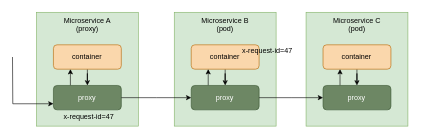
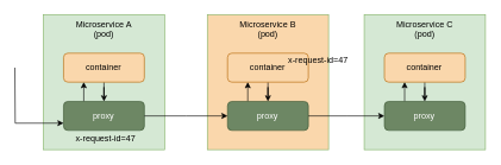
  <mxCell id="0" />
  <mxCell id="1" parent="0" />
  <mxCell id="2" value="" style="group" parent="1" vertex="1" connectable="0"><mxGeometry x="60" y="20" width="170" height="190" as="geometry" /></mxCell>
- <mxCell id="3" value="Microservice A&lt;br&gt;(proxy)" style="rounded=0;whiteSpace=wrap;html=1;verticalAlign=top;fillColor=#d5e8d4;strokeColor=#82b366;" parent="2" vertex="1"><mxGeometry width="170" height="190" as="geometry" /></mxCell>
+ <mxCell id="3" value="Microservice A&lt;br&gt;(pod)" style="rounded=0;whiteSpace=wrap;html=1;verticalAlign=top;fillColor=#d5e8d4;strokeColor=#82b366;" parent="2" vertex="1"><mxGeometry width="170" height="190" as="geometry" /></mxCell>
  <mxCell id="4" style="edgeStyle=orthogonalEdgeStyle;rounded=0;orthogonalLoop=1;jettySize=auto;html=1;" parent="2" source="5" target="7" edge="1"><mxGeometry relative="1" as="geometry" /></mxCell>
  <mxCell id="5" value="container" style="rounded=1;whiteSpace=wrap;html=1;fillColor=#fad7ac;strokeColor=#b46504;" parent="2" vertex="1"><mxGeometry x="28.333" y="54.286" width="113.333" height="40.714" as="geometry" /></mxCell>
  <mxCell id="6" style="edgeStyle=orthogonalEdgeStyle;rounded=0;orthogonalLoop=1;jettySize=auto;html=1;exitX=0.25;exitY=0;exitDx=0;exitDy=0;entryX=0.25;entryY=1;entryDx=0;entryDy=0;startArrow=none;startFill=0;endArrow=classic;endFill=1;" parent="2" source="7" target="5" edge="1"><mxGeometry relative="1" as="geometry" /></mxCell>
  <mxCell id="7" value="proxy" style="rounded=1;whiteSpace=wrap;html=1;fillColor=#6d8764;strokeColor=#3A5431;fontColor=#ffffff;" parent="2" vertex="1"><mxGeometry x="28.333" y="122.143" width="113.333" height="40.714" as="geometry" /></mxCell>
  <mxCell id="8" value="x-request-id=47" style="text;html=1;align=center;verticalAlign=middle;resizable=0;points=[];autosize=1;strokeColor=none;fillColor=none;" parent="2" vertex="1"><mxGeometry x="31.67" y="160" width="110" height="30" as="geometry" /></mxCell>
  <mxCell id="9" value="" style="group" parent="1" vertex="1" connectable="0"><mxGeometry x="290" y="20" width="210" height="190" as="geometry" /></mxCell>
- <mxCell id="10" value="Microservice B&lt;br&gt;(pod)" style="rounded=0;whiteSpace=wrap;html=1;verticalAlign=top;fillColor=#d5e8d4;strokeColor=#82b366;" parent="9" vertex="1"><mxGeometry width="170" height="190" as="geometry" /></mxCell>
+ <mxCell id="10" value="Microservice B&lt;br&gt;(pod)" style="rounded=0;whiteSpace=wrap;html=1;verticalAlign=top;fillColor=#fad7ac;strokeColor=#82b366;" parent="9" vertex="1"><mxGeometry width="170" height="190" as="geometry" /></mxCell>
  <mxCell id="11" style="edgeStyle=orthogonalEdgeStyle;rounded=0;orthogonalLoop=1;jettySize=auto;html=1;" parent="9" source="12" target="14" edge="1"><mxGeometry relative="1" as="geometry" /></mxCell>
  <mxCell id="12" value="container" style="rounded=1;whiteSpace=wrap;html=1;fillColor=#fad7ac;strokeColor=#b46504;" parent="9" vertex="1"><mxGeometry x="28.333" y="54.286" width="113.333" height="40.714" as="geometry" /></mxCell>
  <mxCell id="13" style="edgeStyle=orthogonalEdgeStyle;rounded=0;orthogonalLoop=1;jettySize=auto;html=1;exitX=0.25;exitY=0;exitDx=0;exitDy=0;entryX=0.25;entryY=1;entryDx=0;entryDy=0;startArrow=none;startFill=0;endArrow=classic;endFill=1;" parent="9" source="14" target="12" edge="1"><mxGeometry relative="1" as="geometry" /></mxCell>
  <mxCell id="14" value="proxy" style="rounded=1;whiteSpace=wrap;html=1;fillColor=#6d8764;strokeColor=#3A5431;fontColor=#ffffff;" parent="9" vertex="1"><mxGeometry x="28.333" y="122.143" width="113.333" height="40.714" as="geometry" /></mxCell>
  <mxCell id="15" value="x-request-id=47" style="text;html=1;align=center;verticalAlign=middle;resizable=0;points=[];autosize=1;strokeColor=none;fillColor=none;" parent="9" vertex="1"><mxGeometry x="100" y="50" width="110" height="30" as="geometry" /></mxCell>
  <mxCell id="16" value="" style="group" parent="1" vertex="1" connectable="0"><mxGeometry x="510" y="20" width="170" height="190" as="geometry" /></mxCell>
  <mxCell id="17" value="Microservice C&lt;br&gt;(pod)" style="rounded=0;whiteSpace=wrap;html=1;verticalAlign=top;fillColor=#d5e8d4;strokeColor=#82b366;" parent="16" vertex="1"><mxGeometry width="170" height="190" as="geometry" /></mxCell>
  <mxCell id="18" style="edgeStyle=orthogonalEdgeStyle;rounded=0;orthogonalLoop=1;jettySize=auto;html=1;" parent="16" source="19" target="21" edge="1"><mxGeometry relative="1" as="geometry" /></mxCell>
  <mxCell id="19" value="container" style="rounded=1;whiteSpace=wrap;html=1;fillColor=#fad7ac;strokeColor=#b46504;" parent="16" vertex="1"><mxGeometry x="28.333" y="54.286" width="113.333" height="40.714" as="geometry" /></mxCell>
  <mxCell id="20" style="edgeStyle=orthogonalEdgeStyle;rounded=0;orthogonalLoop=1;jettySize=auto;html=1;exitX=0.25;exitY=0;exitDx=0;exitDy=0;entryX=0.25;entryY=1;entryDx=0;entryDy=0;startArrow=none;startFill=0;endArrow=classic;endFill=1;" parent="16" source="21" target="19" edge="1"><mxGeometry relative="1" as="geometry" /></mxCell>
  <mxCell id="21" value="proxy" style="rounded=1;whiteSpace=wrap;html=1;fillColor=#6d8764;strokeColor=#3A5431;fontColor=#ffffff;" parent="16" vertex="1"><mxGeometry x="28.333" y="122.143" width="113.333" height="40.714" as="geometry" /></mxCell>
  <mxCell id="22" style="edgeStyle=orthogonalEdgeStyle;rounded=0;orthogonalLoop=1;jettySize=auto;html=1;endArrow=none;endFill=0;startArrow=classic;startFill=1;exitX=0;exitY=0.75;exitDx=0;exitDy=0;" parent="1" source="7" edge="1"><mxGeometry relative="1" as="geometry"><mxPoint x="20" y="94.643" as="targetPoint" /></mxGeometry></mxCell>
  <mxCell id="23" style="edgeStyle=orthogonalEdgeStyle;rounded=0;orthogonalLoop=1;jettySize=auto;html=1;entryX=0;entryY=0.5;entryDx=0;entryDy=0;startArrow=none;startFill=0;endArrow=classic;endFill=1;" parent="1" source="7" target="14" edge="1"><mxGeometry relative="1" as="geometry" /></mxCell>
  <mxCell id="24" style="edgeStyle=orthogonalEdgeStyle;rounded=0;orthogonalLoop=1;jettySize=auto;html=1;entryX=0;entryY=0.5;entryDx=0;entryDy=0;startArrow=none;startFill=0;endArrow=classic;endFill=1;" parent="1" source="14" target="21" edge="1"><mxGeometry relative="1" as="geometry" /></mxCell>
